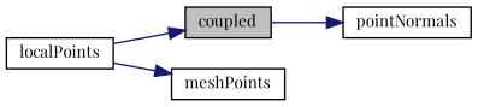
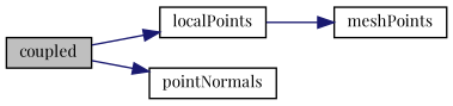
  digraph {
    fontname="Playfair Display"
    rankdir=LR
    node [color=black fontname="Playfair Display" fontsize=10 shape=record]
    edge [color=midnightblue fontname="Playfair Display" fontsize=10 labelfontname=FreeSans labelfontsize=10 style=solid]
    n1 [fillcolor=grey75 fontcolor=black height=0.2 label=coupled style=filled width=0.4]
    n2 [height=0.2 label=localPoints width=0.4]
    n3 [height=0.2 label=pointNormals width=0.4]
    n4 [height=0.2 label=meshPoints width=0.4]
-   n2 -> n1
+   n1 -> n2
    n1 -> n3
    n2 -> n4
  }
